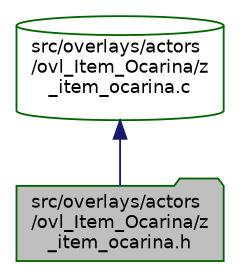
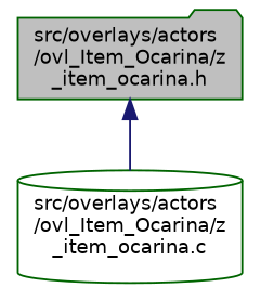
  digraph {
    node [color=darkgreen fontname=Helvetica fontsize=10 style=filled]
    n1 [fillcolor=grey75 fontcolor=black height=0.2 label="src/overlays/actors\l/ovl_Item_Ocarina/z\l_item_ocarina.h" shape=folder width=0.4]
    n2 [fillcolor=white height=0.2 label="src/overlays/actors\l/ovl_Item_Ocarina/z\l_item_ocarina.c" shape=cylinder width=0.4]
-   n2 -> n1 [color=midnightblue dir=back fontname=Helvetica fontsize=10 labelfontname=Helvetica labelfontsize=10 style=solid]
+   n1 -> n2 [color=midnightblue dir=back fontname=Helvetica fontsize=10 labelfontname=Helvetica labelfontsize=10 style=solid]
  }
